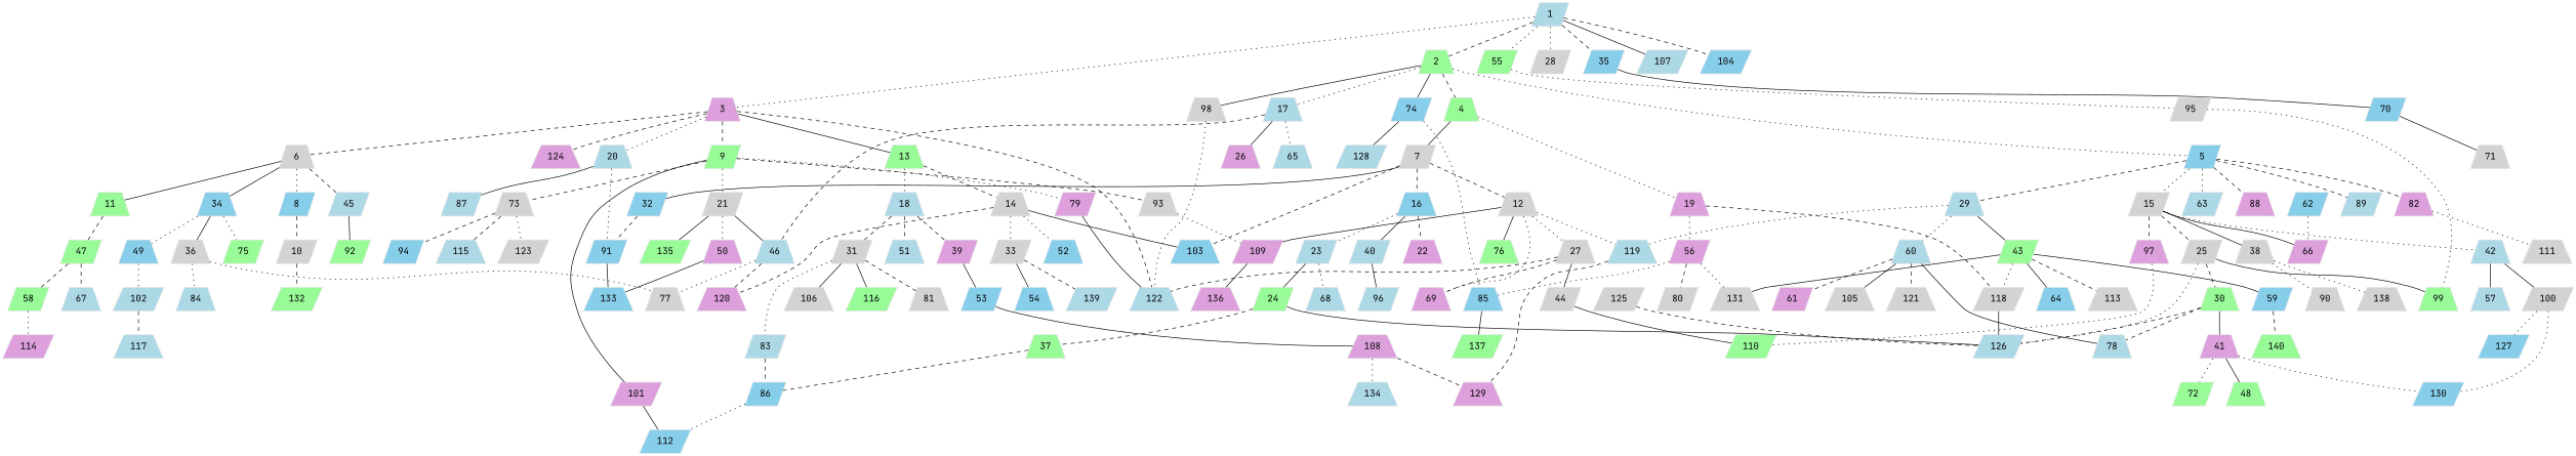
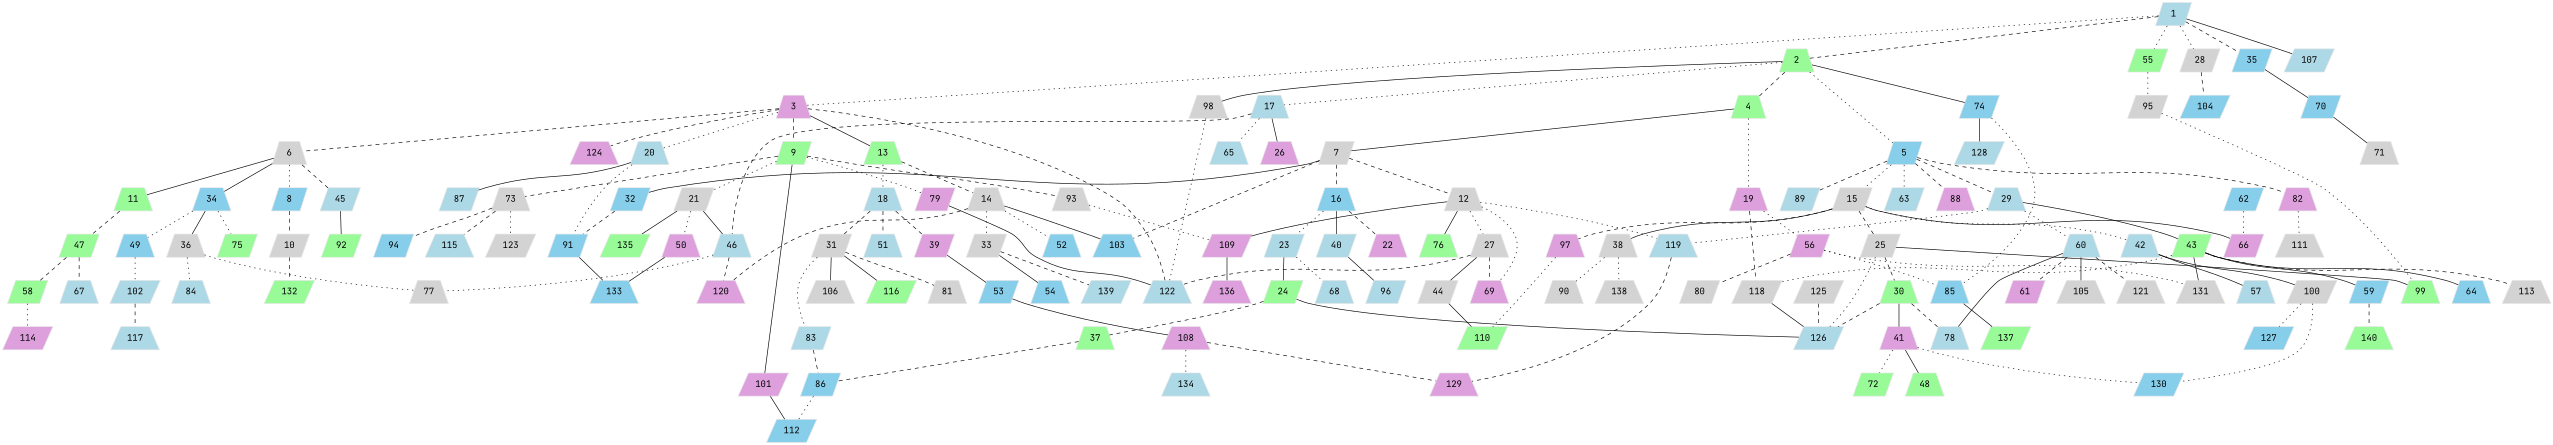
  graph {
    fontname="JetBrains Mono"
    node [color=gray90 fillcolor=lightgrey fontname="JetBrains Mono" shape=trapezium style=filled]
    edge [fontname="JetBrains Mono" style=dashed]
    1 [fillcolor=lightblue shape=parallelogram]
    2 [fillcolor=palegreen]
    3 [fillcolor=plum]
    28 [shape=parallelogram]
    35 [fillcolor=skyblue shape=parallelogram]
    55 [fillcolor=palegreen shape=parallelogram]
    107 [fillcolor=lightblue shape=parallelogram]
    4 [fillcolor=palegreen]
    5 [fillcolor=skyblue shape=parallelogram]
    17 [fillcolor=lightblue]
    74 [fillcolor=skyblue shape=parallelogram]
    98
    6
    9 [fillcolor=palegreen shape=parallelogram]
    13 [fillcolor=palegreen]
    20 [fillcolor=lightblue]
    122 [fillcolor=lightblue]
    124 [fillcolor=plum]
    104 [fillcolor=skyblue shape=parallelogram]
    70 [fillcolor=skyblue shape=parallelogram]
    95 [shape=parallelogram]
    7 [shape=parallelogram]
    19 [fillcolor=plum]
    15 [shape=parallelogram]
    29 [fillcolor=lightblue]
    63 [fillcolor=lightblue shape=parallelogram]
    82 [fillcolor=plum]
    88 [fillcolor=plum]
    89 [fillcolor=lightblue shape=parallelogram]
    26 [fillcolor=plum]
    46 [fillcolor=lightblue]
    65 [fillcolor=lightblue]
    85 [fillcolor=skyblue]
    128 [fillcolor=lightblue shape=parallelogram]
    8 [fillcolor=skyblue shape=parallelogram]
    11 [fillcolor=palegreen]
    34 [fillcolor=skyblue]
    45 [fillcolor=lightblue shape=parallelogram]
    21 [shape=parallelogram]
    73
    79 [fillcolor=plum shape=parallelogram]
    93
    101 [fillcolor=plum shape=parallelogram]
    14
    18 [fillcolor=lightblue]
    87 [fillcolor=lightblue shape=parallelogram]
    91 [fillcolor=skyblue shape=parallelogram]
    12
    16 [fillcolor=skyblue]
    32 [fillcolor=skyblue shape=parallelogram]
    103 [fillcolor=skyblue]
    56 [fillcolor=plum shape=parallelogram]
    118 [shape=parallelogram]
    25 [shape=parallelogram]
    38
    42 [fillcolor=lightblue]
    66 [fillcolor=plum shape=parallelogram]
    97 [fillcolor=plum]
    119 [fillcolor=lightblue]
    43 [fillcolor=palegreen shape=parallelogram]
    60 [fillcolor=lightblue]
    111
    10 [shape=parallelogram]
    47 [fillcolor=palegreen shape=parallelogram]
    36
    49 [fillcolor=skyblue]
    75 [fillcolor=palegreen shape=parallelogram]
    92 [fillcolor=palegreen shape=parallelogram]
    27
    69 [fillcolor=plum]
    76 [fillcolor=palegreen]
    109 [fillcolor=plum shape=parallelogram]
    22 [fillcolor=plum]
    23 [fillcolor=lightblue shape=parallelogram]
    40 [fillcolor=lightblue shape=parallelogram]
    132 [fillcolor=palegreen shape=parallelogram]
    62 [fillcolor=skyblue shape=parallelogram]
    50 [fillcolor=plum]
    135 [fillcolor=palegreen shape=parallelogram]
    94 [fillcolor=skyblue shape=parallelogram]
    115 [fillcolor=lightblue]
    123 [shape=parallelogram]
    112 [fillcolor=skyblue shape=parallelogram]
    58 [fillcolor=palegreen shape=parallelogram]
    67 [fillcolor=lightblue]
    44 [shape=parallelogram]
    136 [fillcolor=plum]
    129 [fillcolor=plum]
    33 [shape=parallelogram]
    52 [fillcolor=skyblue]
    120 [fillcolor=plum]
    31 [shape=parallelogram]
    39 [fillcolor=plum shape=parallelogram]
    51 [fillcolor=lightblue]
    54 [fillcolor=skyblue]
    139 [fillcolor=lightblue shape=parallelogram]
    126 [fillcolor=lightblue shape=parallelogram]
    30 [fillcolor=palegreen]
    99 [fillcolor=palegreen]
    90
    138
    57 [fillcolor=lightblue]
    100 [shape=parallelogram]
    110 [fillcolor=palegreen shape=parallelogram]
    24 [fillcolor=palegreen shape=parallelogram]
    68 [fillcolor=lightblue]
    96 [fillcolor=lightblue shape=parallelogram]
    77
    81
    83 [fillcolor=lightblue shape=parallelogram]
    106
    116 [fillcolor=palegreen shape=parallelogram]
    53 [fillcolor=skyblue shape=parallelogram]
    131
    80 [shape=parallelogram]
    133 [fillcolor=skyblue]
    37 [fillcolor=palegreen]
    86 [fillcolor=skyblue shape=parallelogram]
    41 [fillcolor=plum]
    78 [fillcolor=lightblue]
    59 [fillcolor=skyblue shape=parallelogram]
    64 [fillcolor=skyblue]
    113
    61 [fillcolor=plum shape=parallelogram]
    105
    121
    48 [fillcolor=palegreen]
    72 [fillcolor=palegreen shape=parallelogram]
    130 [fillcolor=skyblue shape=parallelogram]
    84 [fillcolor=lightblue]
    102 [fillcolor=lightblue shape=parallelogram]
    71
    108 [fillcolor=plum]
    127 [fillcolor=skyblue shape=parallelogram]
    140 [fillcolor=palegreen]
    114 [fillcolor=plum shape=parallelogram]
    117 [fillcolor=lightblue]
    134 [fillcolor=lightblue]
    137 [fillcolor=palegreen shape=parallelogram]
    125 [shape=parallelogram]
    1 -- 2
    1 -- 3 [style=dotted]
    1 -- 28 [style=dotted]
    1 -- 35
    1 -- 55 [style=dotted]
    1 -- 107 [style=solid]
    2 -- 4
    2 -- 5 [style=dotted]
    2 -- 17 [style=dotted]
    2 -- 74 [style=solid]
    2 -- 98 [style=solid]
    3 -- 6
    3 -- 9
    3 -- 13 [style=solid]
    3 -- 20 [style=dotted]
    3 -- 122
    3 -- 124
-   1 -- 104
+   28 -- 104
    35 -- 70 [style=solid]
    55 -- 95 [style=dotted]
    4 -- 7 [style=solid]
    4 -- 19 [style=dotted]
    5 -- 15 [style=dotted]
    5 -- 29
    5 -- 63 [style=dotted]
    5 -- 82
    5 -- 88
    5 -- 89
    17 -- 26 [style=solid]
    17 -- 46
    17 -- 65 [style=dotted]
    74 -- 85 [style=dotted]
    74 -- 128 [style=solid]
    98 -- 122 [style=dotted]
    6 -- 8 [style=dotted]
    6 -- 11 [style=solid]
    6 -- 34 [style=solid]
    6 -- 45
    9 -- 21 [style=dotted]
    9 -- 73
    9 -- 79 [style=dotted]
    9 -- 93
    9 -- 101 [style=solid]
    13 -- 14
    13 -- 18 [style=dotted]
    20 -- 87 [style=solid]
    20 -- 91 [style=dotted]
    70 -- 71 [style=solid]
    95 -- 99 [style=dotted]
    7 -- 12
    7 -- 16
    7 -- 32 [style=solid]
    7 -- 103
    19 -- 56 [style=dotted]
    19 -- 118
    15 -- 25
    15 -- 38 [style=solid]
    15 -- 42 [style=dotted]
    15 -- 66 [style=solid]
    15 -- 97
    29 -- 119 [style=dotted]
    29 -- 43 [style=solid]
    29 -- 60 [style=dotted]
    82 -- 111 [style=dotted]
    46 -- 120
    46 -- 77 [style=dotted]
    85 -- 137 [style=solid]
    8 -- 10
    11 -- 47
    34 -- 36 [style=solid]
    34 -- 49 [style=dotted]
    34 -- 75 [style=dotted]
    45 -- 92 [style=solid]
    21 -- 46 [style=solid]
    21 -- 50 [style=dotted]
    21 -- 135 [style=solid]
    73 -- 94
    73 -- 115
    73 -- 123 [style=dotted]
    79 -- 122 [style=solid]
    93 -- 109 [style=dotted]
    101 -- 112 [style=solid]
    14 -- 103 [style=solid]
    14 -- 33 [style=dotted]
    14 -- 52 [style=dotted]
    14 -- 120
    18 -- 31
    18 -- 39
    18 -- 51
    91 -- 133 [style=solid]
    12 -- 119 [style=dotted]
    12 -- 27 [style=dotted]
    12 -- 69 [style=dotted]
    12 -- 76 [style=solid]
    12 -- 109 [style=solid]
    16 -- 22
    16 -- 23 [style=dotted]
    16 -- 40 [style=solid]
    32 -- 91
    56 -- 85 [style=dotted]
    56 -- 131 [style=dotted]
    56 -- 80
    118 -- 126 [style=solid]
    25 -- 126 [style=dotted]
    25 -- 30
    25 -- 99 [style=solid]
    38 -- 90 [style=dotted]
    38 -- 138 [style=dotted]
    42 -- 57 [style=solid]
    42 -- 100 [style=solid]
    97 -- 110 [style=dotted]
    119 -- 129
    43 -- 118 [style=dotted]
    43 -- 131 [style=solid]
    43 -- 59 [style=solid]
    43 -- 64 [style=solid]
    43 -- 113
    60 -- 78 [style=solid]
    60 -- 61
    60 -- 105 [style=solid]
    60 -- 121
    10 -- 132
    47 -- 58
    47 -- 67
    36 -- 77 [style=dotted]
    36 -- 84 [style=dotted]
    49 -- 102 [style=dotted]
    27 -- 122
    27 -- 69
    27 -- 44 [style=solid]
    109 -- 136 [style=solid]
    23 -- 24 [style=solid]
    23 -- 68 [style=dotted]
    40 -- 96 [style=solid]
    62 -- 66 [style=dotted]
    50 -- 133 [style=solid]
    58 -- 114 [style=dotted]
    44 -- 110 [style=solid]
    33 -- 54 [style=solid]
    33 -- 139
    31 -- 81
    31 -- 83 [style=dotted]
    31 -- 106 [style=solid]
    31 -- 116 [style=solid]
    39 -- 53 [style=solid]
    30 -- 126
    30 -- 41 [style=solid]
    30 -- 78
    100 -- 130 [style=dotted]
    100 -- 127 [style=dotted]
    24 -- 126 [style=solid]
    24 -- 37
    83 -- 86
    53 -- 108 [style=solid]
    37 -- 86
    86 -- 112 [style=dotted]
    41 -- 48 [style=solid]
    41 -- 72 [style=dotted]
    41 -- 130 [style=dotted]
    59 -- 140
    102 -- 117
    108 -- 129
    108 -- 134 [style=dotted]
    125 -- 126
  }
